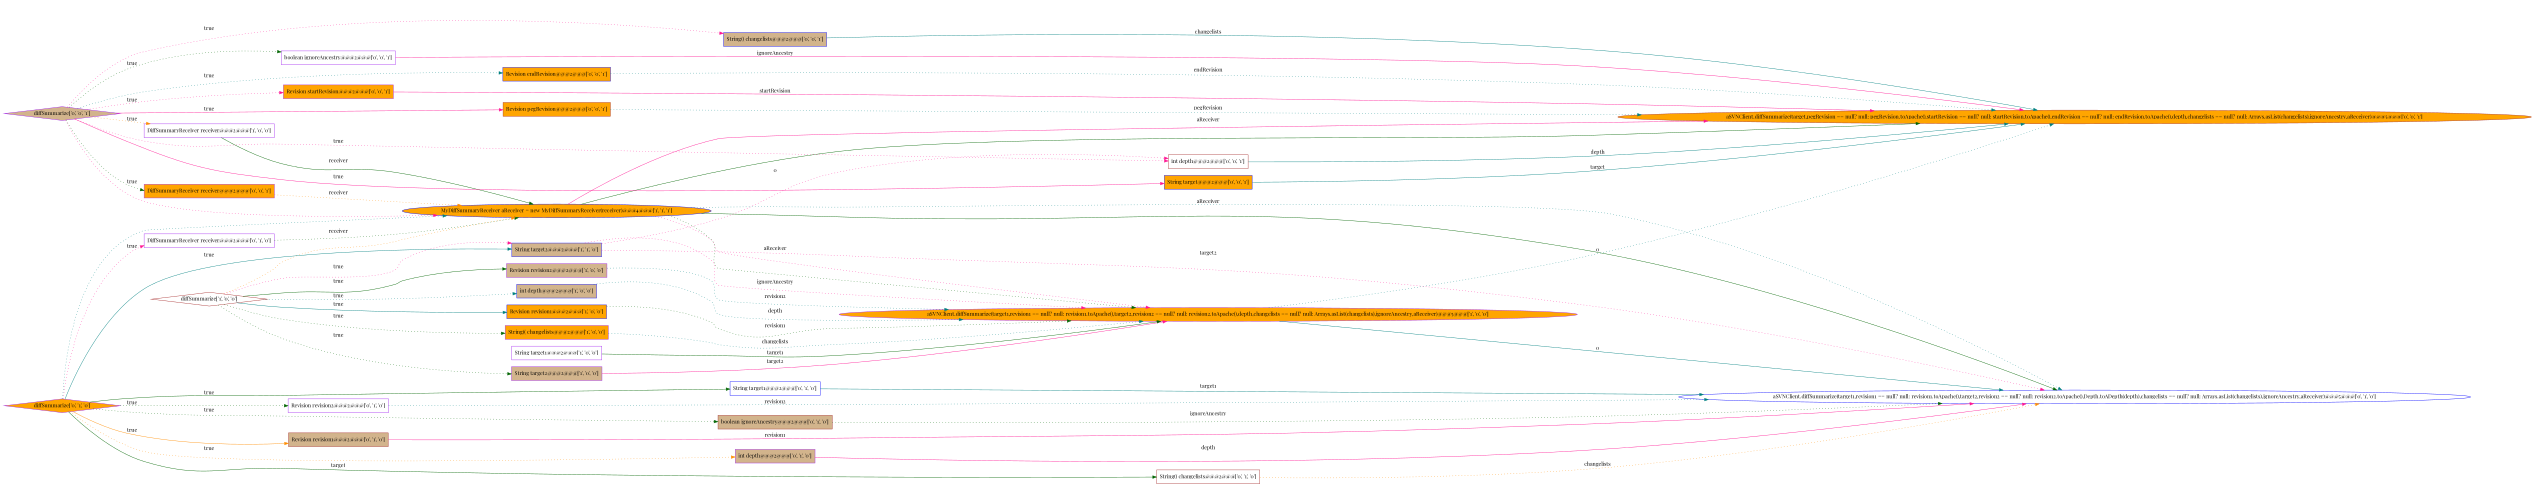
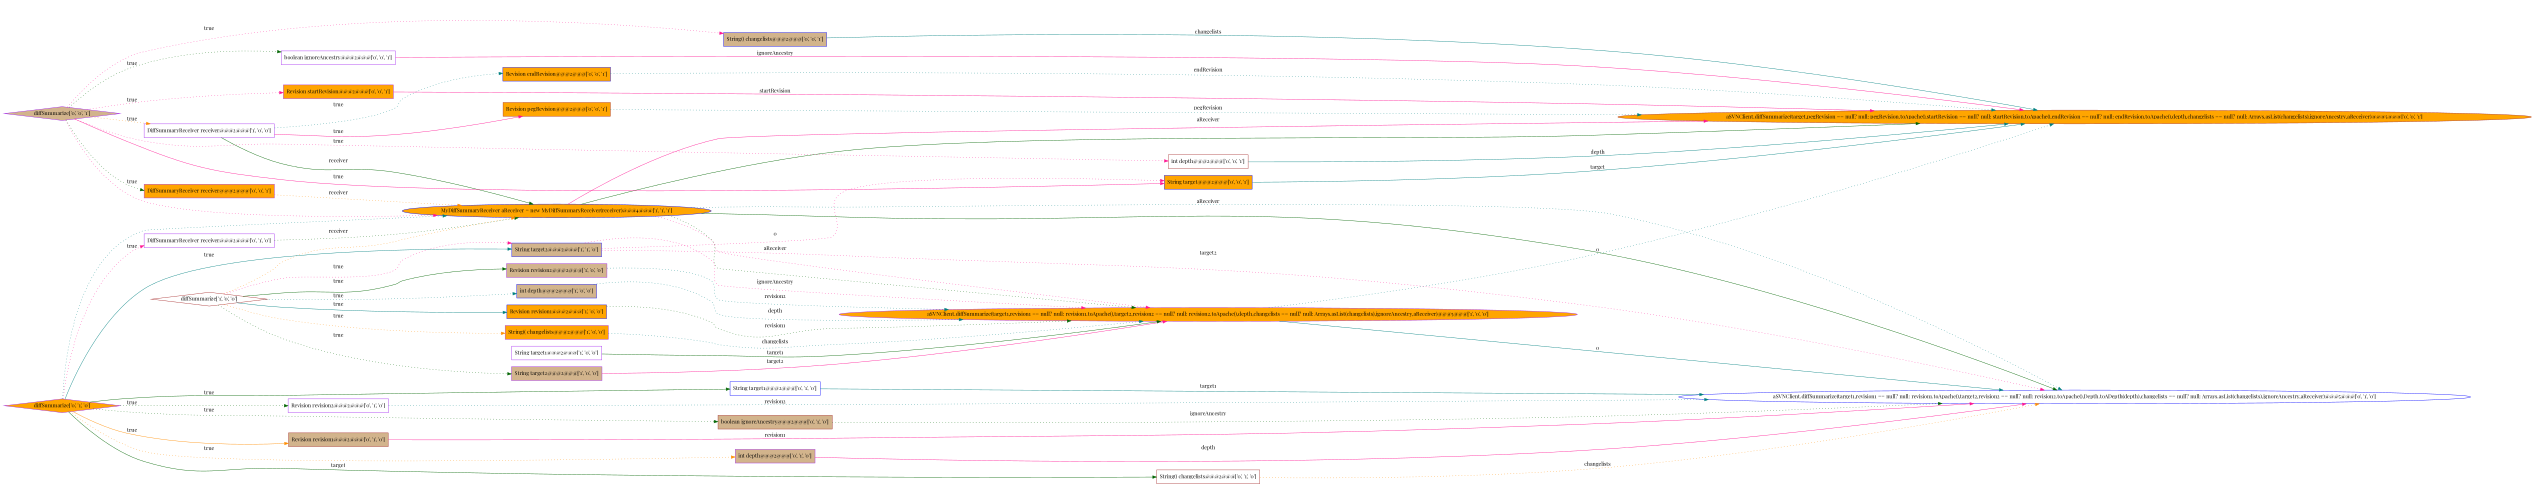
  digraph {
    fontname="Playfair Display"
    rankdir=LR
    node [color=purple fillcolor=orange fontname="Playfair Display" shape=box style=filled]
    edge [color=deeppink fontname="Playfair Display" style=dotted]
    n1 [label="Revision startRevision@@@2@@@['0', '0', '1']"]
    n2 [color=brown label="aSVNClient.diffSummarize(target,pegRevision == null? null: pegRevision.toApache(),startRevision == null? null: startRevision.toApache(),endRevision == null? null: endRevision.toApache(),depth,changelists == null? null: Arrays.asList(changelists),ignoreAncestry,aReceiver)@@@5@@@['0', '0', '1']" shape=ellipse]
    n3 [fillcolor=white label="DiffSummaryReceiver receiver@@@2@@@['0', '1', '0']"]
    n4 [color=blue label="MyDiffSummaryReceiver aReceiver = new MyDiffSummaryReceiver(receiver)@@@4@@@['1', '1', '1']" shape=ellipse]
    n5 [label="aSVNClient.diffSummarize(target1,revision1 == null? null: revision1.toApache(),target2,revision2 == null? null: revision2.toApache(),depth,changelists == null? null: Arrays.asList(changelists),ignoreAncestry,aReceiver)@@@5@@@['1', '0', '0']" shape=ellipse]
    n6 [color=blue fillcolor=white label="aSVNClient.diffSummarize(target1,revision1 == null? null: revision1.toApache(),target2,revision2 == null? null: revision2.toApache(),Depth.toADepth(depth),changelists == null? null: Arrays.asList(changelists),ignoreAncestry,aReceiver)@@@5@@@['0', '1', '0']" shape=ellipse]
    n7 [color=blue fillcolor=tan label="int depth@@@2@@@['1', '0', '0']"]
    n8 [color=blue label="Revision revision1@@@2@@@['1', '0', '0']"]
    n9 [color=brown fillcolor=white label="diffSummarize['1', '0', '0']" shape=diamond]
    n10 [label="String(( changelists@@@2@@@['1', '0', '0']"]
    n11 [fillcolor=tan label="String target2@@@2@@@['1', '0', '0']"]
    n12 [fillcolor=tan label="Revision revision2@@@2@@@['1', '0', '0']"]
    n13 [color=blue fillcolor=tan label="String target2@@@2@@@['1', '1', '0']"]
    n14 [fillcolor=white label="DiffSummaryReceiver receiver@@@2@@@['1', '0', '0']"]
    n15 [fillcolor=white label="String target1@@@2@@@['1', '0', '0']"]
    n16 [color=brown fillcolor=white label="int depth@@@2@@@['0', '0', '1']"]
    n17 [color=blue fillcolor=white label="String target1@@@2@@@['0', '1', '0']"]
    n18 [color=blue label="String target@@@2@@@['0', '0', '1']"]
    n19 [label="diffSummarize['0', '1', '0']" shape=diamond]
    n20 [fillcolor=white label="Revision revision2@@@2@@@['0', '1', '0']"]
    n21 [color=brown fillcolor=tan label="boolean ignoreAncestry@@@2@@@['0', '1', '0']"]
    n22 [color=brown fillcolor=tan label="Revision revision1@@@2@@@['0', '1', '0']"]
    n23 [fillcolor=tan label="int depth@@@2@@@['0', '1', '0']"]
    n24 [color=brown fillcolor=white label="String(( changelists@@@2@@@['0', '1', '0']"]
    n25 [color=brown label="Revision pegRevision@@@2@@@['0', '0', '1']"]
    n26 [label="DiffSummaryReceiver receiver@@@2@@@['0', '0', '1']"]
    n27 [color=blue fillcolor=tan label="String(( changelists@@@2@@@['0', '0', '1']"]
    n28 [color=blue label="Revision endRevision@@@2@@@['0', '0', '1']"]
    n29 [fillcolor=white label="boolean ignoreAncestry@@@2@@@['0', '0', '1']"]
    n30 [fillcolor=tan label="diffSummarize['0', '0', '1']" shape=diamond]
    n1 -> n2 [label=startRevision style=solid]
    n3 -> n4 [color=darkgreen label=receiver]
    n4 -> n2 [label=aReceiver style=solid]
    n4 -> n2 [color=darkgreen style=solid]
    n4 -> n5 [label=aReceiver]
    n4 -> n5 [color=darkgreen]
    n4 -> n6 [color=teal label=aReceiver]
    n4 -> n6 [color=darkgreen style=solid]
    n5 -> n2 [color=teal label=0]
    n5 -> n6 [color=teal label=0 style=solid]
    n7 -> n5 [color=teal label=depth]
    n8 -> n5 [color=darkgreen label=revision1]
    n9 -> n4 [color=darkorange]
    n9 -> n7 [color=teal label=true]
    n9 -> n8 [color=teal label=true style=solid]
-   n9 -> n10 [color=darkgreen label=true]
+   n9 -> n10 [color=darkorange label=true]
    n9 -> n11 [color=darkgreen label=true]
    n9 -> n12 [color=darkgreen label=true style=solid]
    n9 -> n13 [label=true]
    n10 -> n5 [color=teal label=changelists]
    n11 -> n5 [label=target2 style=solid]
    n12 -> n5 [color=teal label=revision2]
    n13 -> n5 [label=ignoreAncestry]
    n13 -> n6 [label=target2]
-   n13 -> n16 [label=0]
+   n13 -> n18 [label=0]
    n14 -> n4 [color=darkgreen label=receiver style=solid]
    n15 -> n5 [color=darkgreen label=target1 style=solid]
    n16 -> n2 [color=teal label=depth style=solid]
    n17 -> n6 [color=teal label=target1 style=solid]
    n18 -> n2 [color=teal label=target style=solid]
    n19 -> n3 [label=true]
    n19 -> n4 [color=teal]
    n19 -> n13 [color=teal label=true style=solid]
    n19 -> n17 [color=darkgreen label=true style=solid]
    n19 -> n20 [color=darkgreen label=true]
    n19 -> n21 [color=darkgreen label=true]
    n19 -> n22 [color=darkorange label=true style=solid]
    n19 -> n23 [color=darkorange label=true]
    n19 -> n24 [color=darkgreen label=target style=solid]
    n20 -> n6 [color=teal label=revision2]
    n21 -> n6 [color=darkgreen label=ignoreAncestry]
    n22 -> n6 [label=revision1 style=solid]
    n23 -> n6 [label=depth style=solid]
    n24 -> n6 [color=darkorange label=changelists]
    n25 -> n2 [color=teal label=pegRevision]
    n26 -> n4 [color=darkorange label=receiver]
    n27 -> n2 [color=teal label=changelists style=solid]
    n28 -> n2 [color=teal label=endRevision]
    n29 -> n2 [label=ignoreAncestry style=solid]
    n30 -> n1 [label=true]
    n30 -> n4
    n30 -> n14 [color=darkorange label=true]
    n30 -> n16 [label=true]
    n30 -> n18 [label=true style=solid]
-   n30 -> n25 [label=true style=solid]
+   n14 -> n25 [label=true style=solid]
    n30 -> n26 [color=darkgreen label=true]
    n30 -> n27 [label=true]
-   n30 -> n28 [color=teal label=true]
+   n14 -> n28 [color=teal label=true]
    n30 -> n29 [color=darkgreen label=true]
  }
